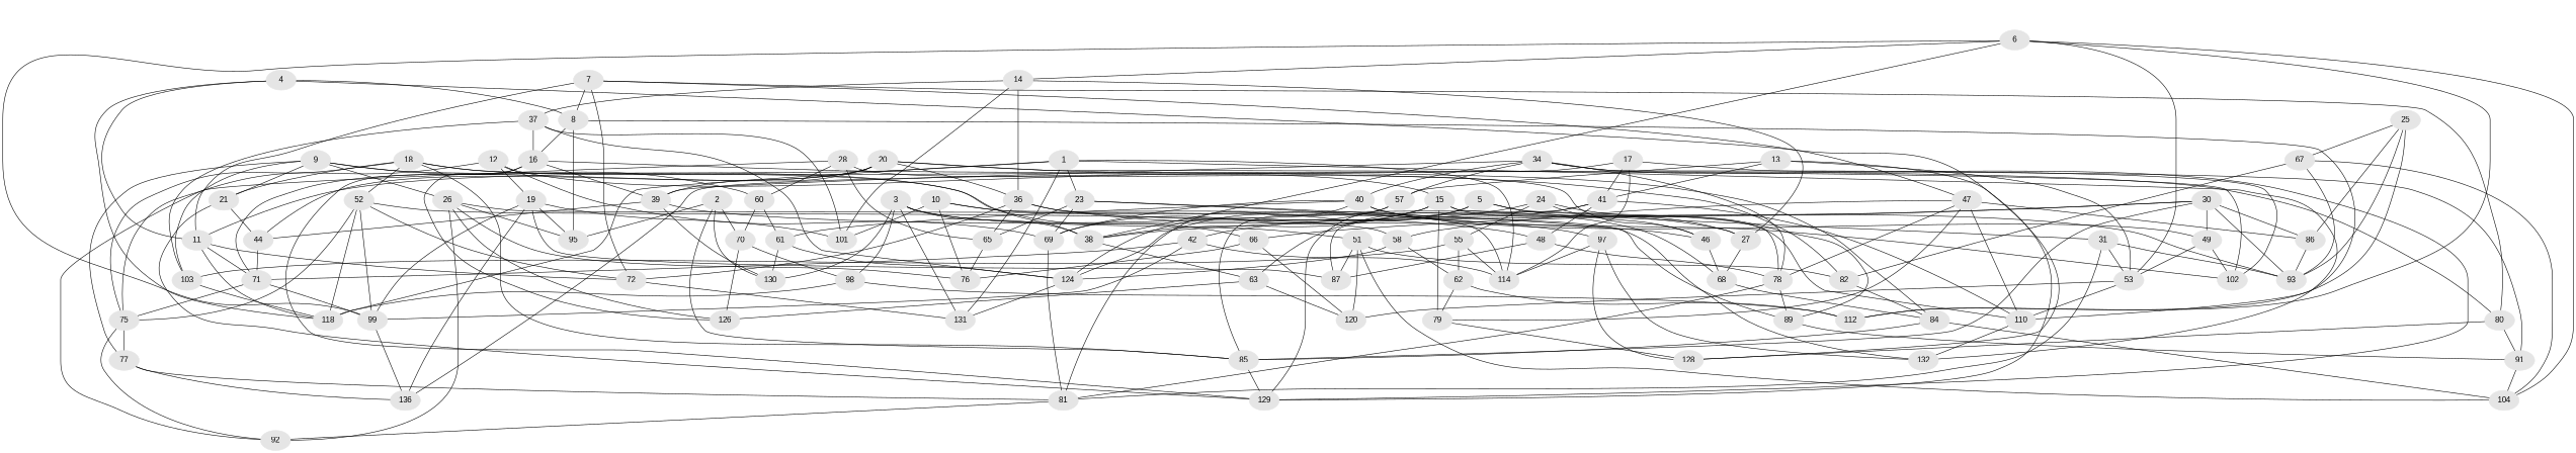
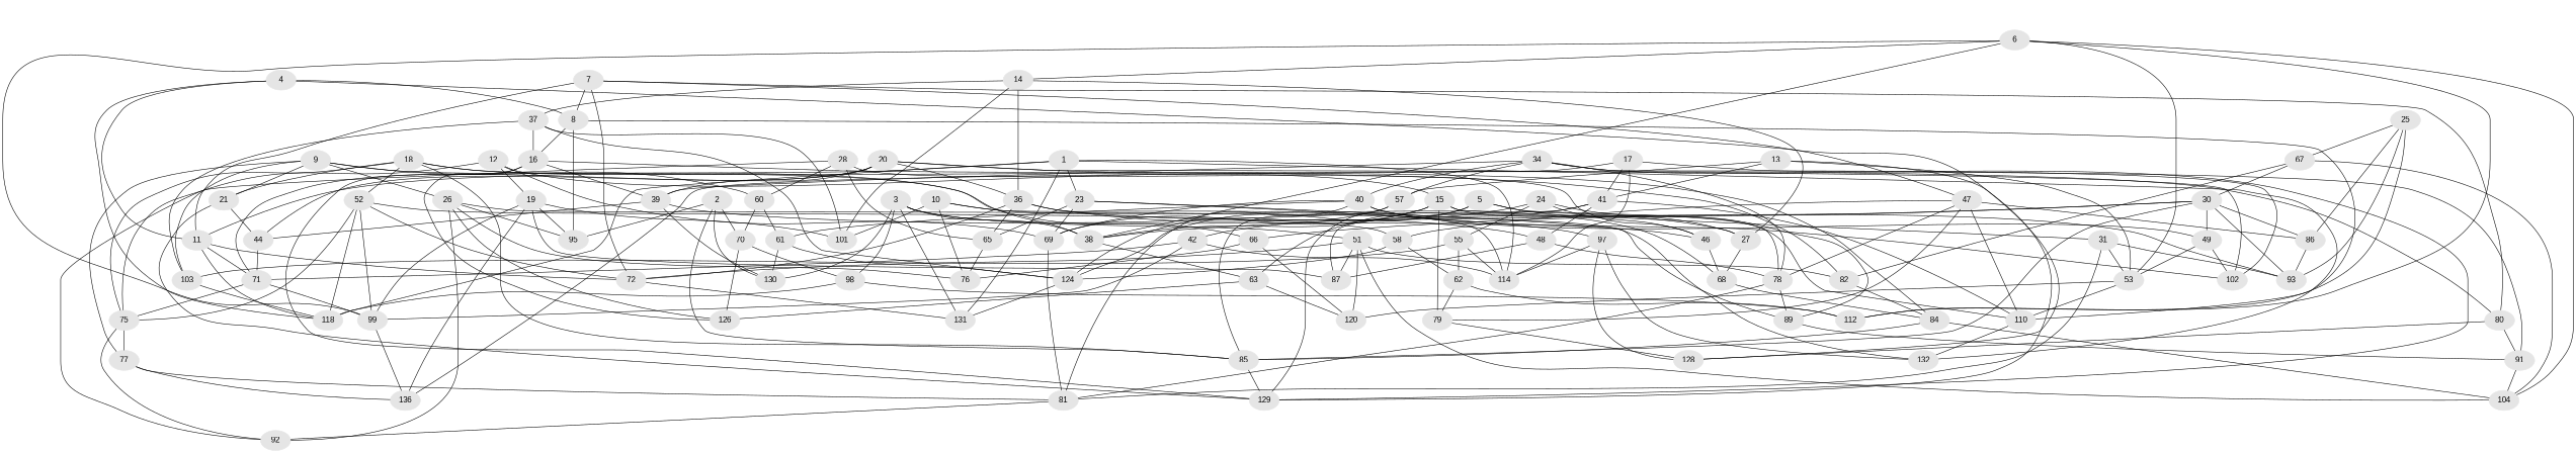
  graph {
    fontname="Liberation Sans"
    node [color=gray90 fontname="Liberation Sans" style=filled]
    edge [fontname="Liberation Sans"]
    1 [super="+56"]
    11 [super="+59"]
    23 [super="+119"]
    114 [super="+137"]
    118 [super="+122"]
    131
    132
    72 [super="+96"]
    71 [super="+73"]
    69 [super="+105"]
    65
    97
    2
    70
    85 [super="+127"]
    95
    130
    98
    126
    129 [super="+139"]
    3 [super="+33"]
    38 [super="+138"]
    51 [super="+135"]
    68
    63
    104 [super="+111"]
    82
    87
    120
    84 [super="+100"]
    112
    8 [super="+116"]
    16 [super="+90"]
    110 [super="+113"]
    4
    128
    5
    27
    78 [super="+94"]
    124 [super="+134"]
    89
    81 [super="+107"]
    6 [super="+64"]
    14 [super="+29"]
    53 [super="+108"]
    99 [super="+117"]
    101
    36 [super="+125"]
    37
    136
    7 [super="+32"]
    47 [super="+133"]
    80
    79
    86
    58
    91
    39 [super="+54"]
    9 [super="+50"]
    21
    26 [super="+45"]
    60
    66
    77
    103
    44
    76
    92
    61
    10
    75 [super="+109"]
    15 [super="+22"]
    31
    12
    19 [super="+35"]
    41 [super="+106"]
    48
    13
    57
    93 [super="+115"]
    46
    17
    18 [super="+88"]
    52 [super="+123"]
    20 [super="+43"]
    102
    24
    42
    55
    62
    25
    67
    28
    30 [super="+83"]
    49
    34 [super="+74"]
    40 [super="+121"]
    1 -- 11
    1 -- 23
    1 -- 114
    1 -- 118
    1 -- 131
    1 -- 132
    11 -- 118
    11 -- 72
    11 -- 71
    23 -- 132
    23 -- 69 [weight=2]
    23 -- 65
    23 -- 97
    72 -- 131
    71 -- 99
    71 -- 75
    69 -- 81
    65 -- 76
    97 -- 114
    97 -- 132
    97 -- 128
    2 -- 70
    2 -- 85
    2 -- 95
    2 -- 130
    70 -- 98
    70 -- 126
    85 -- 129
    98 -- 118
    98 -- 112
    3 -- 131
    3 -- 130
    3 -- 98
    3 -- 38
    3 -- 51
    3 -- 68
    38 -- 63
+   51 -- 72
    51 -- 104
    51 -- 82
    51 -- 87
    51 -- 120
    68 -- 84
    63 -- 126
    63 -- 120
    82 -- 84
    84 -- 85
    84 -- 104 [weight=2]
    8 -- 95
    8 -- 16
    8 -- 110
    16 -- 126
    16 -- 129
    16 -- 82
    16 -- 39
    110 -- 132
    4 -- 11
    4 -- 118
    4 -- 8
    4 -- 128
    5 -- 129
    5 -- 27
    5 -- 78
    5 -- 124
    27 -- 68
    78 -- 89
    78 -- 81
    124 -- 131
    89 -- 91
    81 -- 92
    6 -- 38
    6 -- 104
    6 -- 112
    6 -- 14
    6 -- 53
    6 -- 99
    14 -- 27
    14 -- 101
    14 -- 36
    14 -- 37
    53 -- 120
    53 -- 110
    99 -- 136
    36 -- 72
    36 -- 65
    36 -- 48
    36 -- 93
    37 -- 16
    37 -- 124
    37 -- 101
    37 -- 103
    7 -- 11
    7 -- 72
    7 -- 8 [weight=2]
    7 -- 47
    7 -- 80
    47 -- 110
    47 -- 78
    47 -- 79
    47 -- 86
    47 -- 58
    80 -- 128
    80 -- 91
    79 -- 128
    86 -- 93
    58 -- 124
    58 -- 62
    91 -- 104
    39 -- 130
    39 -- 44
    39 -- 46
    9 -- 21
    9 -- 26
    9 -- 60
    9 -- 66
    9 -- 77
    9 -- 103
    21 -- 129
    21 -- 44
    26 -- 95
    26 -- 126
    26 -- 89
    26 -- 76
    26 -- 92
    60 -- 70
    60 -- 61
    66 -- 120
    66 -- 76
    77 -- 81
    77 -- 136
    103 -- 118
    44 -- 71
    61 -- 130
    61 -- 124
    10 -- 114
    10 -- 27
    10 -- 101
    10 -- 76
    75 -- 77
    75 -- 92
    15 -- 69
    15 -- 38
    15 -- 110
    15 -- 79
    15 -- 31
    31 -- 81
    31 -- 53
    31 -- 93
    12 -- 69
    12 -- 75
    12 -- 15
    12 -- 19
    19 -- 95
    19 -- 87
    19 -- 99
    19 -- 101
    19 -- 136
    41 -- 63
    41 -- 87
    41 -- 110
    41 -- 48
    48 -- 87
    48 -- 78
    13 -- 129
    13 -- 53
    13 -- 41
    13 -- 57
    57 -- 85
    57 -- 124
    46 -- 68
    17 -- 114
    17 -- 136
    17 -- 91
    17 -- 41
    18 -- 85
    18 -- 38
    18 -- 80
    18 -- 21
    18 -- 75
    18 -- 52
    52 -- 118
    52 -- 72
    52 -- 99
    52 -- 58
    52 -- 75
    20 -- 71
    20 -- 84
    20 -- 36
    20 -- 39
    20 -- 44
    20 -- 102
    24 -- 89
    24 -- 46
    24 -- 42
    24 -- 55
    42 -- 114
    42 -- 71
    42 -- 99
    55 -- 114
    55 -- 103
    55 -- 62
    62 -- 112
    62 -- 79
    25 -- 112
    25 -- 86
    25 -- 93
    25 -- 67
    67 -- 104
    67 -- 82
-   67 -- 93
+   67 -- 30
    28 -- 65
    28 -- 60
    28 -- 92
    28 -- 46
    30 -- 85
    30 -- 38
    30 -- 86
    30 -- 66
    30 -- 93
    30 -- 49
    49 -- 53
    49 -- 102
    34 -- 129
    34 -- 78
    34 -- 39
    34 -- 57
    34 -- 102
    34 -- 40
    40 -- 69
    40 -- 81
    40 -- 61
    40 -- 102
    40 -- 49
  }
